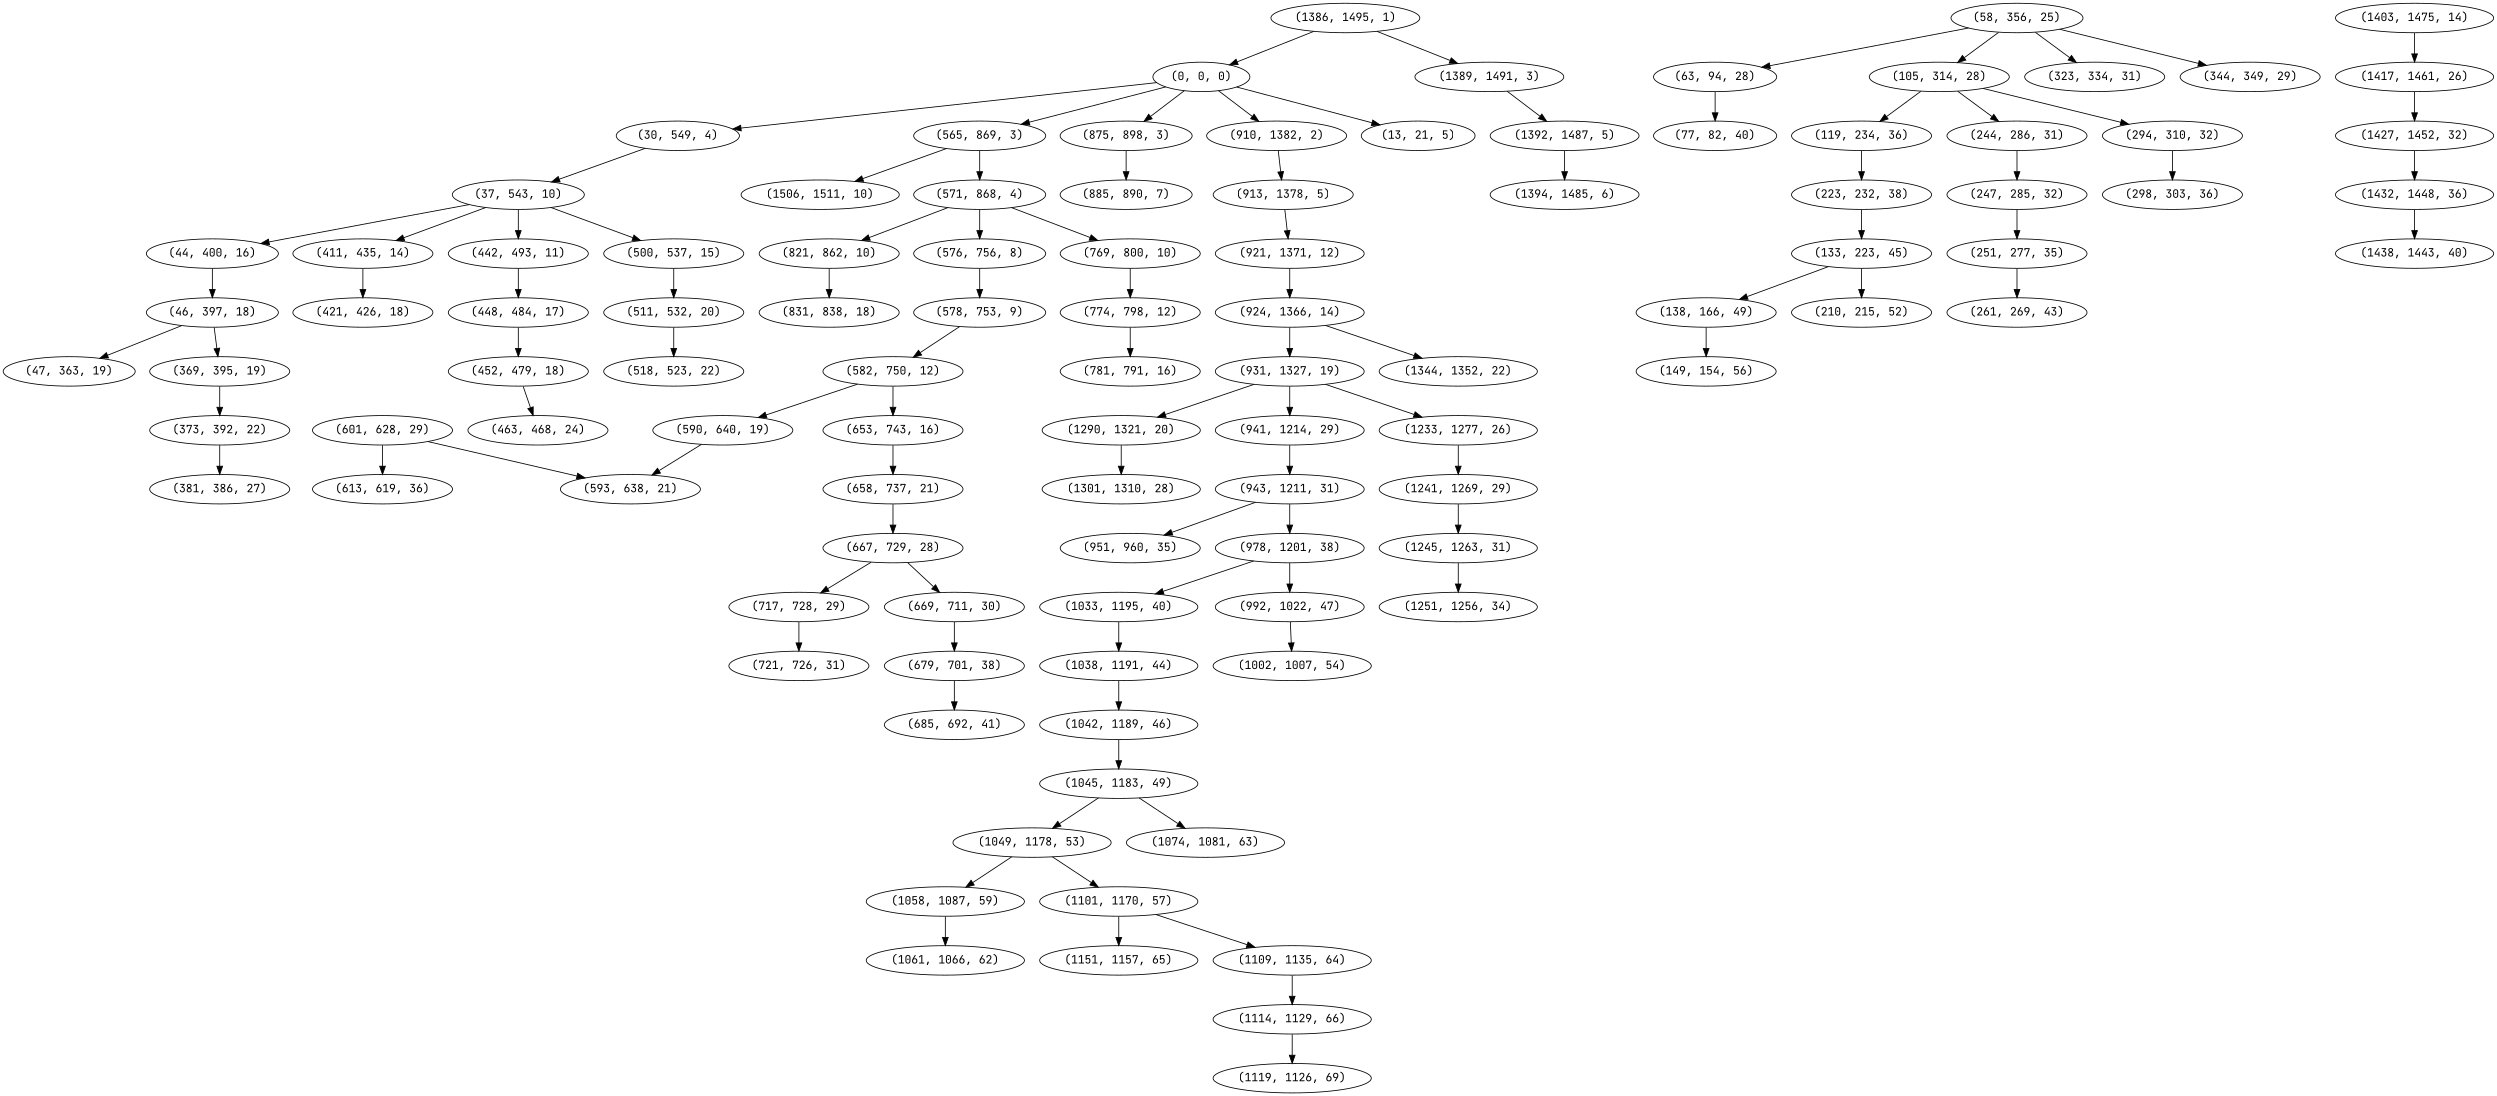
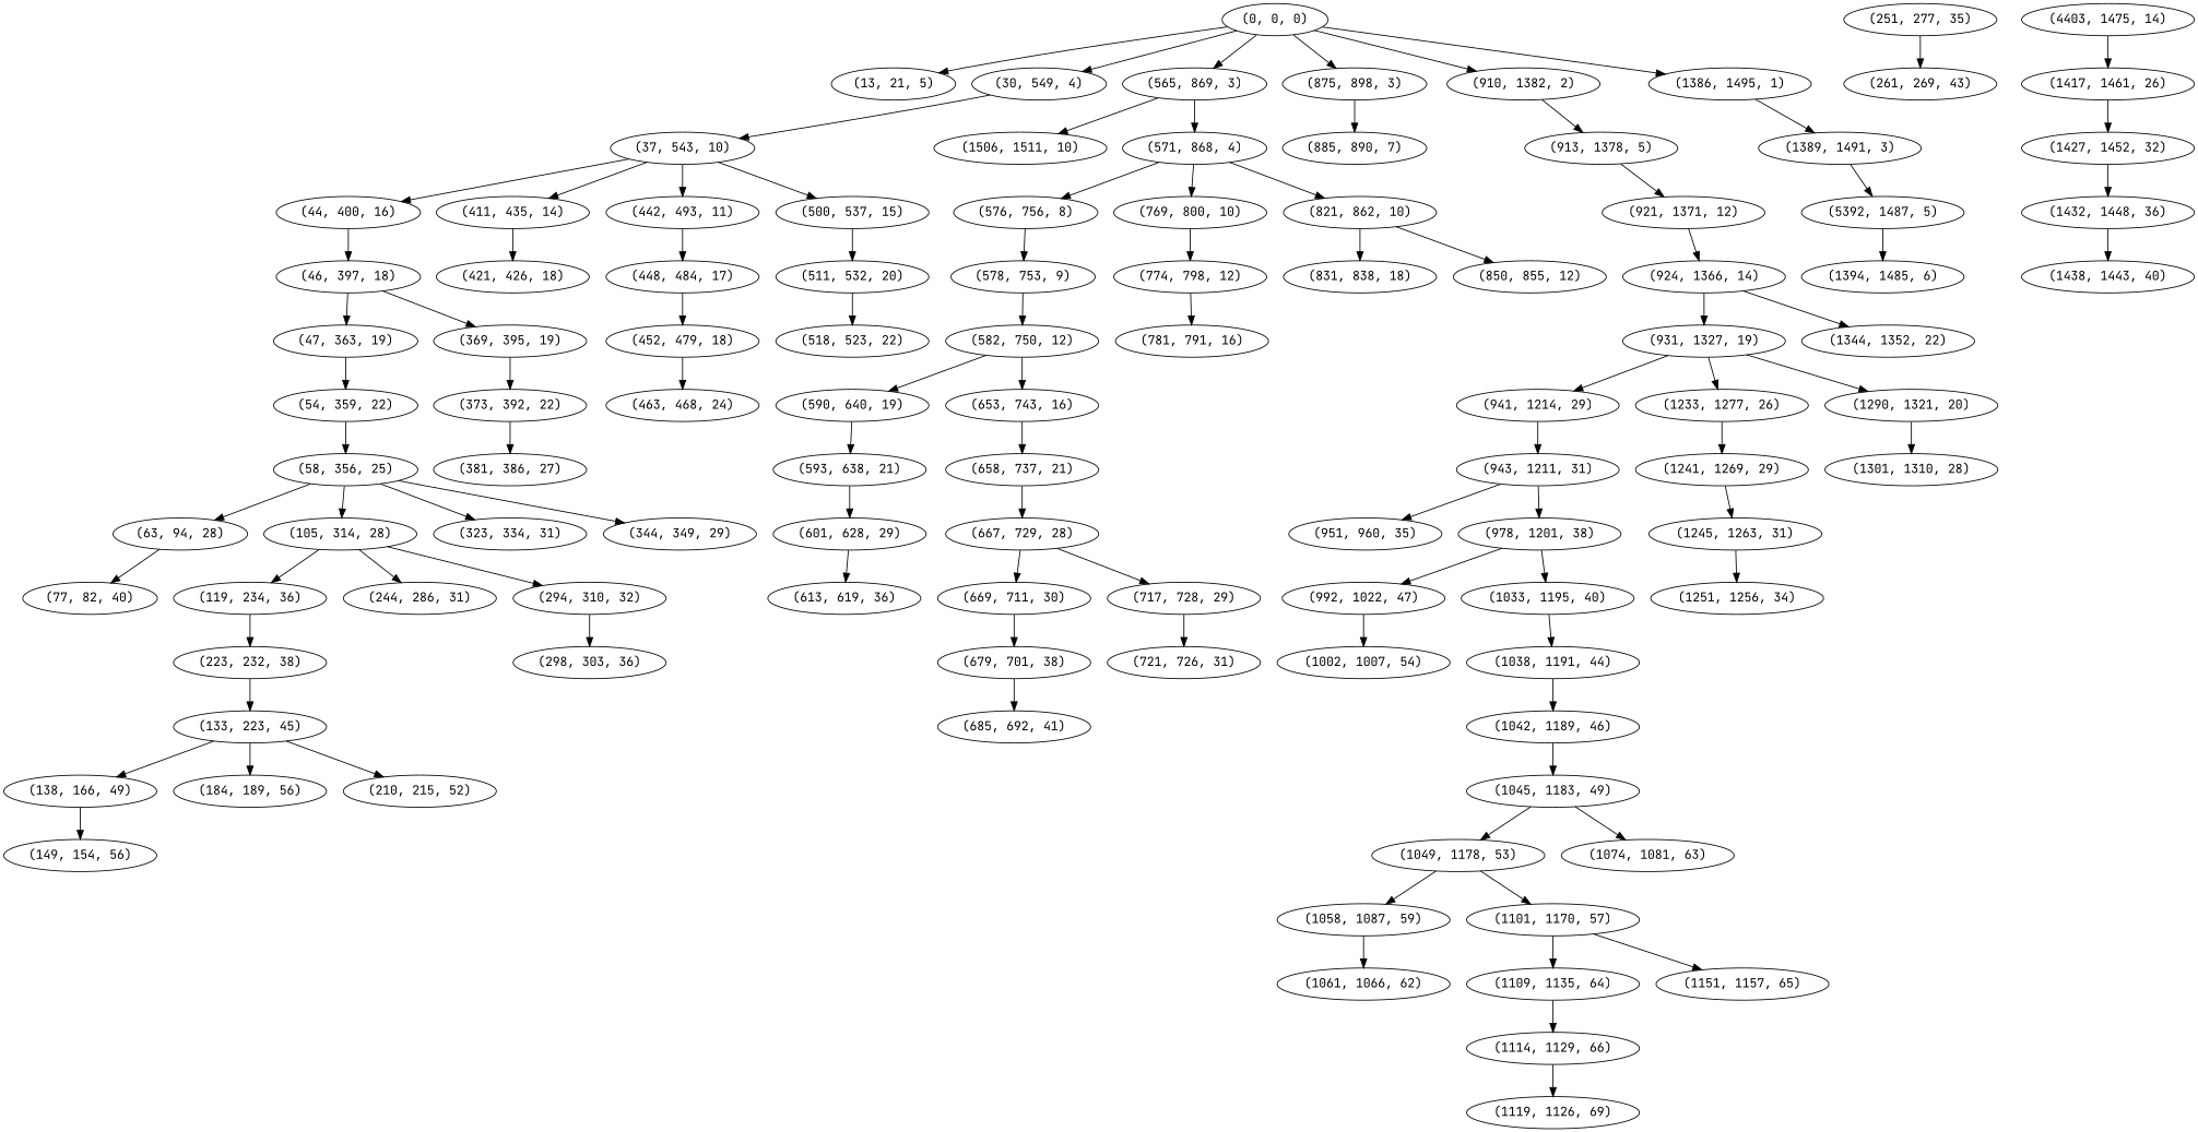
  digraph {
    fontname="JetBrains Mono"
    node [fontname="JetBrains Mono"]
    edge [fontname="JetBrains Mono"]
    "(0, 0, 0)"
    "(13, 21, 5)"
    "(30, 549, 4)"
    "(565, 869, 3)"
    "(875, 898, 3)"
    "(910, 1382, 2)"
    "(1386, 1495, 1)"
    "(37, 543, 10)"
    "(1506, 1511, 10)"
    "(571, 868, 4)"
    "(885, 890, 7)"
    "(913, 1378, 5)"
    "(1389, 1491, 3)"
    "(44, 400, 16)"
    "(411, 435, 14)"
    "(442, 493, 11)"
    "(500, 537, 15)"
    "(46, 397, 18)"
    "(421, 426, 18)"
    "(448, 484, 17)"
    "(511, 532, 20)"
    "(47, 363, 19)"
    "(369, 395, 19)"
+   "(54, 359, 22)"
    "(373, 392, 22)"
    "(58, 356, 25)"
    "(63, 94, 28)"
    "(105, 314, 28)"
    "(323, 334, 31)"
    "(344, 349, 29)"
    "(77, 82, 40)"
    "(119, 234, 36)"
    "(244, 286, 31)"
    "(294, 310, 32)"
    n35 [label="(223, 232, 38)"]
-   "(247, 285, 32)"
    "(298, 303, 36)"
    "(133, 223, 45)"
    "(138, 166, 49)"
+   "(184, 189, 56)"
    "(210, 215, 52)"
    "(149, 154, 56)"
    "(251, 277, 35)"
    "(261, 269, 43)"
    "(381, 386, 27)"
    "(452, 479, 18)"
    "(463, 468, 24)"
    "(518, 523, 22)"
    "(576, 756, 8)"
    "(769, 800, 10)"
    "(821, 862, 10)"
    "(578, 753, 9)"
    "(774, 798, 12)"
    "(831, 838, 18)"
+   "(850, 855, 12)"
    "(582, 750, 12)"
    "(590, 640, 19)"
    "(653, 743, 16)"
    "(593, 638, 21)"
    "(658, 737, 21)"
    "(601, 628, 29)"
    "(613, 619, 36)"
    "(667, 729, 28)"
    "(669, 711, 30)"
    "(717, 728, 29)"
    "(679, 701, 38)"
    "(721, 726, 31)"
    "(685, 692, 41)"
    "(781, 791, 16)"
    "(921, 1371, 12)"
    "(924, 1366, 14)"
    "(931, 1327, 19)"
    "(1344, 1352, 22)"
    "(941, 1214, 29)"
    "(1233, 1277, 26)"
    "(1290, 1321, 20)"
    "(943, 1211, 31)"
    "(1241, 1269, 29)"
    "(1301, 1310, 28)"
    "(951, 960, 35)"
    "(978, 1201, 38)"
    "(992, 1022, 47)"
    "(1033, 1195, 40)"
    "(1002, 1007, 54)"
    "(1038, 1191, 44)"
    "(1042, 1189, 46)"
    "(1045, 1183, 49)"
    "(1049, 1178, 53)"
    "(1074, 1081, 63)"
    "(1058, 1087, 59)"
    "(1101, 1170, 57)"
    "(1061, 1066, 62)"
    "(1109, 1135, 64)"
    "(1151, 1157, 65)"
    "(1114, 1129, 66)"
    "(1119, 1126, 69)"
    "(1245, 1263, 31)"
    "(1251, 1256, 34)"
-   "(1392, 1487, 5)"
+   "(1392, 1487, 5)" [label="(5392, 1487, 5)"]
    "(1394, 1485, 6)"
-   "(1403, 1475, 14)"
+   "(1403, 1475, 14)" [label="(4403, 1475, 14)"]
    "(1417, 1461, 26)"
    "(1427, 1452, 32)"
    "(1432, 1448, 36)"
    "(1438, 1443, 40)"
    "(0, 0, 0)" -> "(13, 21, 5)"
    "(0, 0, 0)" -> "(30, 549, 4)"
    "(0, 0, 0)" -> "(565, 869, 3)"
    "(0, 0, 0)" -> "(875, 898, 3)"
    "(0, 0, 0)" -> "(910, 1382, 2)"
-   "(1386, 1495, 1)" -> "(0, 0, 0)"
+   "(0, 0, 0)" -> "(1386, 1495, 1)"
    "(30, 549, 4)" -> "(37, 543, 10)"
    "(565, 869, 3)" -> "(1506, 1511, 10)"
    "(565, 869, 3)" -> "(571, 868, 4)"
    "(875, 898, 3)" -> "(885, 890, 7)"
    "(910, 1382, 2)" -> "(913, 1378, 5)"
    "(1386, 1495, 1)" -> "(1389, 1491, 3)"
    "(37, 543, 10)" -> "(44, 400, 16)"
    "(37, 543, 10)" -> "(411, 435, 14)"
    "(37, 543, 10)" -> "(442, 493, 11)"
    "(37, 543, 10)" -> "(500, 537, 15)"
    "(571, 868, 4)" -> "(576, 756, 8)"
    "(571, 868, 4)" -> "(769, 800, 10)"
    "(571, 868, 4)" -> "(821, 862, 10)"
    "(913, 1378, 5)" -> "(921, 1371, 12)"
    "(1389, 1491, 3)" -> "(1392, 1487, 5)"
    "(44, 400, 16)" -> "(46, 397, 18)"
    "(411, 435, 14)" -> "(421, 426, 18)"
    "(442, 493, 11)" -> "(448, 484, 17)"
    "(500, 537, 15)" -> "(511, 532, 20)"
    "(46, 397, 18)" -> "(47, 363, 19)"
    "(46, 397, 18)" -> "(369, 395, 19)"
    "(448, 484, 17)" -> "(452, 479, 18)"
    "(511, 532, 20)" -> "(518, 523, 22)"
+   "(47, 363, 19)" -> "(54, 359, 22)"
    "(369, 395, 19)" -> "(373, 392, 22)"
+   "(54, 359, 22)" -> "(58, 356, 25)"
    "(373, 392, 22)" -> "(381, 386, 27)"
    "(58, 356, 25)" -> "(63, 94, 28)"
    "(58, 356, 25)" -> "(105, 314, 28)"
    "(58, 356, 25)" -> "(323, 334, 31)"
    "(58, 356, 25)" -> "(344, 349, 29)"
    "(63, 94, 28)" -> "(77, 82, 40)"
    "(105, 314, 28)" -> "(119, 234, 36)"
    "(105, 314, 28)" -> "(244, 286, 31)"
    "(105, 314, 28)" -> "(294, 310, 32)"
    "(119, 234, 36)" -> n35
-   "(244, 286, 31)" -> "(247, 285, 32)"
    "(294, 310, 32)" -> "(298, 303, 36)"
    n35 -> "(133, 223, 45)"
-   "(247, 285, 32)" -> "(251, 277, 35)"
    "(133, 223, 45)" -> "(138, 166, 49)"
+   "(133, 223, 45)" -> "(184, 189, 56)"
    "(133, 223, 45)" -> "(210, 215, 52)"
    "(138, 166, 49)" -> "(149, 154, 56)"
    "(251, 277, 35)" -> "(261, 269, 43)"
    "(452, 479, 18)" -> "(463, 468, 24)"
    "(576, 756, 8)" -> "(578, 753, 9)"
    "(769, 800, 10)" -> "(774, 798, 12)"
    "(821, 862, 10)" -> "(831, 838, 18)"
+   "(821, 862, 10)" -> "(850, 855, 12)"
    "(578, 753, 9)" -> "(582, 750, 12)"
    "(774, 798, 12)" -> "(781, 791, 16)"
    "(582, 750, 12)" -> "(590, 640, 19)"
    "(582, 750, 12)" -> "(653, 743, 16)"
    "(590, 640, 19)" -> "(593, 638, 21)"
    "(653, 743, 16)" -> "(658, 737, 21)"
-   "(601, 628, 29)" -> "(593, 638, 21)"
+   "(593, 638, 21)" -> "(601, 628, 29)"
    "(658, 737, 21)" -> "(667, 729, 28)"
    "(601, 628, 29)" -> "(613, 619, 36)"
    "(667, 729, 28)" -> "(669, 711, 30)"
    "(667, 729, 28)" -> "(717, 728, 29)"
    "(669, 711, 30)" -> "(679, 701, 38)"
    "(717, 728, 29)" -> "(721, 726, 31)"
    "(679, 701, 38)" -> "(685, 692, 41)"
    "(921, 1371, 12)" -> "(924, 1366, 14)"
    "(924, 1366, 14)" -> "(931, 1327, 19)"
    "(924, 1366, 14)" -> "(1344, 1352, 22)"
    "(931, 1327, 19)" -> "(941, 1214, 29)"
    "(931, 1327, 19)" -> "(1233, 1277, 26)"
    "(931, 1327, 19)" -> "(1290, 1321, 20)"
    "(941, 1214, 29)" -> "(943, 1211, 31)"
    "(1233, 1277, 26)" -> "(1241, 1269, 29)"
    "(1290, 1321, 20)" -> "(1301, 1310, 28)"
    "(943, 1211, 31)" -> "(951, 960, 35)"
    "(943, 1211, 31)" -> "(978, 1201, 38)"
    "(1241, 1269, 29)" -> "(1245, 1263, 31)"
    "(978, 1201, 38)" -> "(992, 1022, 47)"
    "(978, 1201, 38)" -> "(1033, 1195, 40)"
    "(992, 1022, 47)" -> "(1002, 1007, 54)"
    "(1033, 1195, 40)" -> "(1038, 1191, 44)"
    "(1038, 1191, 44)" -> "(1042, 1189, 46)"
    "(1042, 1189, 46)" -> "(1045, 1183, 49)"
    "(1045, 1183, 49)" -> "(1049, 1178, 53)"
    "(1045, 1183, 49)" -> "(1074, 1081, 63)"
    "(1049, 1178, 53)" -> "(1058, 1087, 59)"
    "(1049, 1178, 53)" -> "(1101, 1170, 57)"
    "(1058, 1087, 59)" -> "(1061, 1066, 62)"
    "(1101, 1170, 57)" -> "(1109, 1135, 64)"
    "(1101, 1170, 57)" -> "(1151, 1157, 65)"
    "(1109, 1135, 64)" -> "(1114, 1129, 66)"
    "(1114, 1129, 66)" -> "(1119, 1126, 69)"
    "(1245, 1263, 31)" -> "(1251, 1256, 34)"
    "(1392, 1487, 5)" -> "(1394, 1485, 6)"
    "(1403, 1475, 14)" -> "(1417, 1461, 26)"
    "(1417, 1461, 26)" -> "(1427, 1452, 32)"
    "(1427, 1452, 32)" -> "(1432, 1448, 36)"
    "(1432, 1448, 36)" -> "(1438, 1443, 40)"
  }
